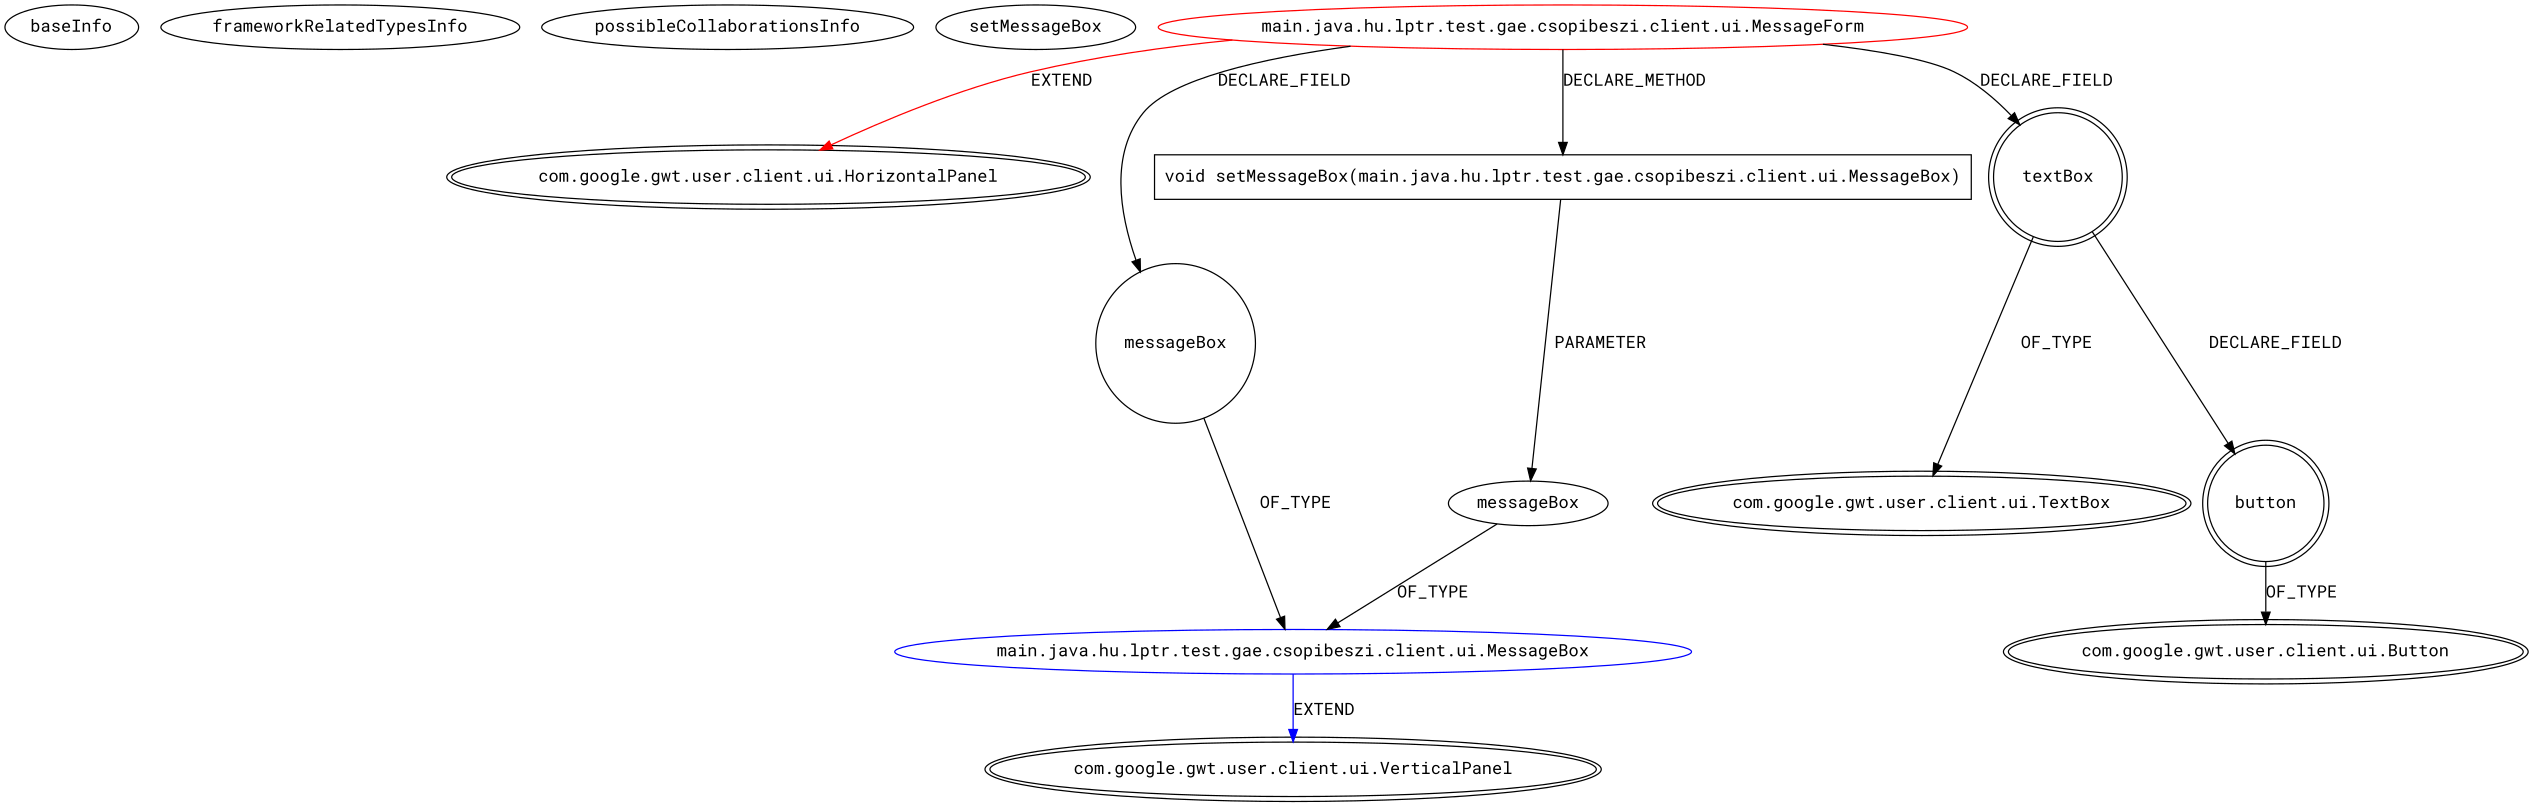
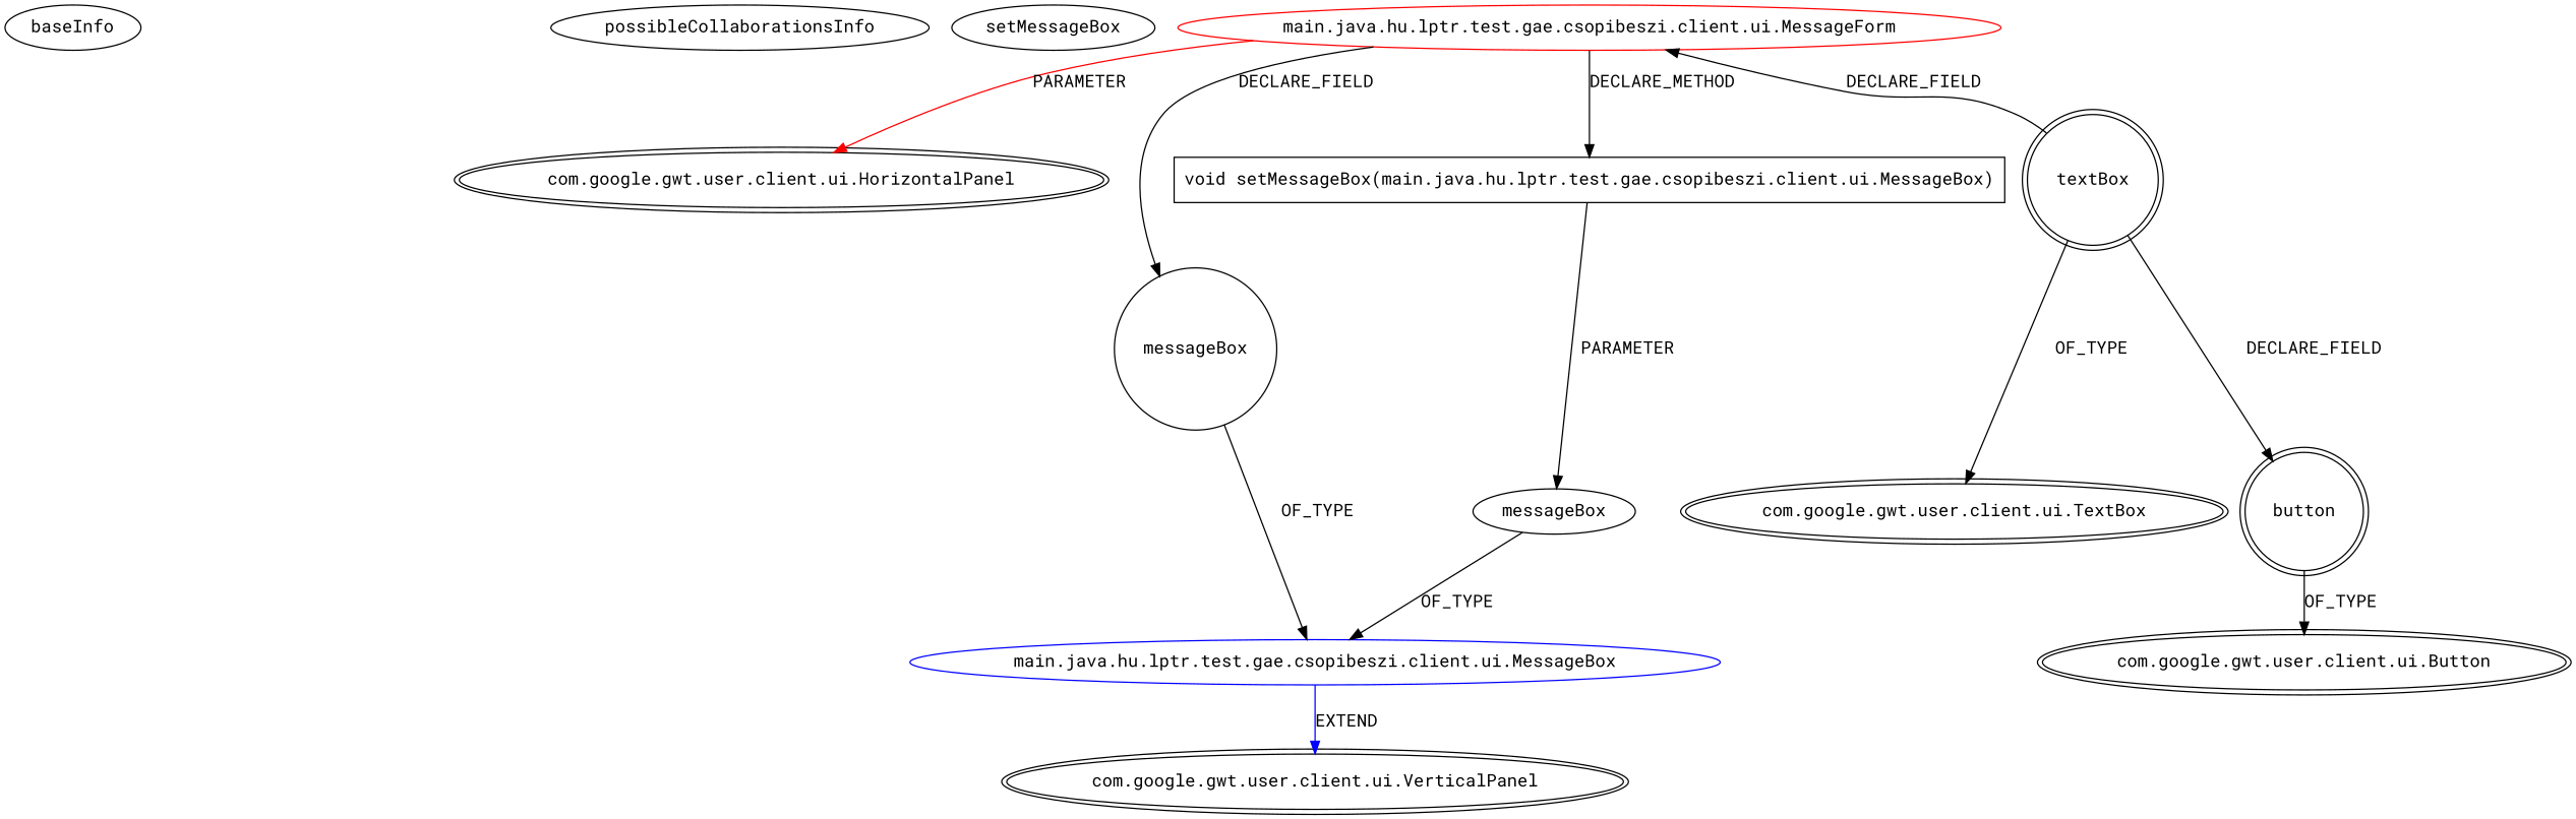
  digraph {
    fontname="Roboto Mono"
    node [fontname="Roboto Mono" isFrameworkType=true]
    edge [fontname="Roboto Mono"]
    baseInfo [category=extension_graph graphId=3637 isAnonymous=false possibleRelation=true isFrameworkType=""]
-   frameworkRelatedTypesInfo [0="com.google.gwt.user.client.ui.HorizontalPanel" isFrameworkType=""]
    possibleCollaborationsInfo [0="3637~CLIENT_METHOD_DECLARATION-PARAMETER_DECLARATION-FIELD_DECLARATION-~com.google.gwt.user.client.ui.HorizontalPanel ~com.google.gwt.user.client.ui.VerticalPanel ~false~false" isFrameworkType=""]
    n4 [contextSignature=MessageForm filePath="/lptr-csopibeszi/csopibeszi-master/src/main/java/hu/lptr/test/gae/csopibeszi/client/ui/MessageForm.java" graphId=3637 label=setMessageBox projectName="lptr-csopibeszi" isFrameworkType=""]
    n5 [color=red isFrameworkType=false label="main.java.hu.lptr.test.gae.csopibeszi.client.ui.MessageForm" vertexType=ROOT_CLIENT_CLASS_DECLARATION]
    n6 [label="com.google.gwt.user.client.ui.HorizontalPanel" peripheries=2 vertexType=FRAMEWORK_CLASS_TYPE]
    n7 [isFrameworkType=false label=messageBox shape=circle vertexType=FIELD_DECLARATION]
    n8 [label=textBox peripheries=2 shape=circle vertexType=FIELD_DECLARATION]
    n9 [isFrameworkType=false label="void setMessageBox(main.java.hu.lptr.test.gae.csopibeszi.client.ui.MessageBox)" shape=box vertexType=CLIENT_METHOD_DECLARATION]
    n10 [label=button peripheries=2 shape=circle vertexType=FIELD_DECLARATION]
    n11 [label="com.google.gwt.user.client.ui.Button" peripheries=2 vertexType=FRAMEWORK_CLASS_TYPE]
    n12 [color=blue isFrameworkType=false label="main.java.hu.lptr.test.gae.csopibeszi.client.ui.MessageBox" vertexType=REFERENCE_CLIENT_CLASS_DECLARATION]
    n13 [label="com.google.gwt.user.client.ui.TextBox" peripheries=2 vertexType=FRAMEWORK_CLASS_TYPE]
    n14 [isFrameworkType=false label=messageBox vertexType=PARAMETER_DECLARATION]
    n15 [label="com.google.gwt.user.client.ui.VerticalPanel" peripheries=2 vertexType=FRAMEWORK_CLASS_TYPE]
-   n5 -> n6 [color=red label=EXTEND]
+   n5 -> n6 [color=red label=PARAMETER]
    n5 -> n7 [label=DECLARE_FIELD]
-   n5 -> n8 [label=DECLARE_FIELD]
+   n8 -> n5 [label=DECLARE_FIELD]
    n5 -> n9 [label=DECLARE_METHOD]
    n7 -> n12 [label=OF_TYPE]
    n8 -> n10 [label=DECLARE_FIELD]
    n8 -> n13 [label=OF_TYPE]
    n9 -> n14 [label=PARAMETER]
    n10 -> n11 [label=OF_TYPE]
    n12 -> n15 [color=blue label=EXTEND]
    n14 -> n12 [label=OF_TYPE]
  }
